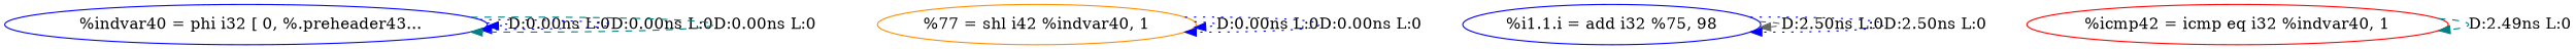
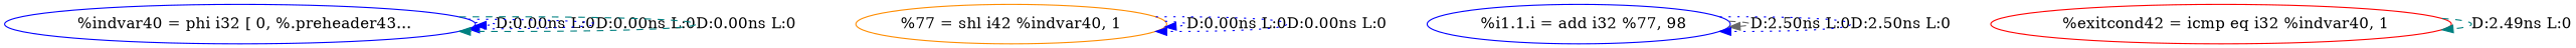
  digraph {
    node [color=blue]
    edge [color=blue style=dotted]
    n1 [label="  %indvar40 = phi i32 [ 0, %.preheader43..."]
    n2 [color=darkorange label="%77 = shl i42 %indvar40, 1"]
-   n3 [label="%i1.1.i = add i32 %75, 98"]
-   n4 [color=red label="%icmp42 = icmp eq i32 %indvar40, 1"]
+   n3 [label="  %i1.1.i = add i32 %77, 98"]
+   n4 [color=red label="  %exitcond42 = icmp eq i32 %indvar40, 1"]
    n1 -> n1 [label="D:0.00ns L:0"]
    n1 -> n1 [label="D:0.00ns L:0"]
    n1 -> n1 [color=teal label="D:0.00ns L:0" style=dashed]
    n2 -> n2 [label="D:0.00ns L:0"]
    n2 -> n2 [label="D:0.00ns L:0"]
    n3 -> n3 [color=gray40 label="D:2.50ns L:0" style=dashed]
    n3 -> n3 [label="D:2.50ns L:0"]
    n4 -> n4 [color=teal label="D:2.49ns L:0" style=dashed]
  }
